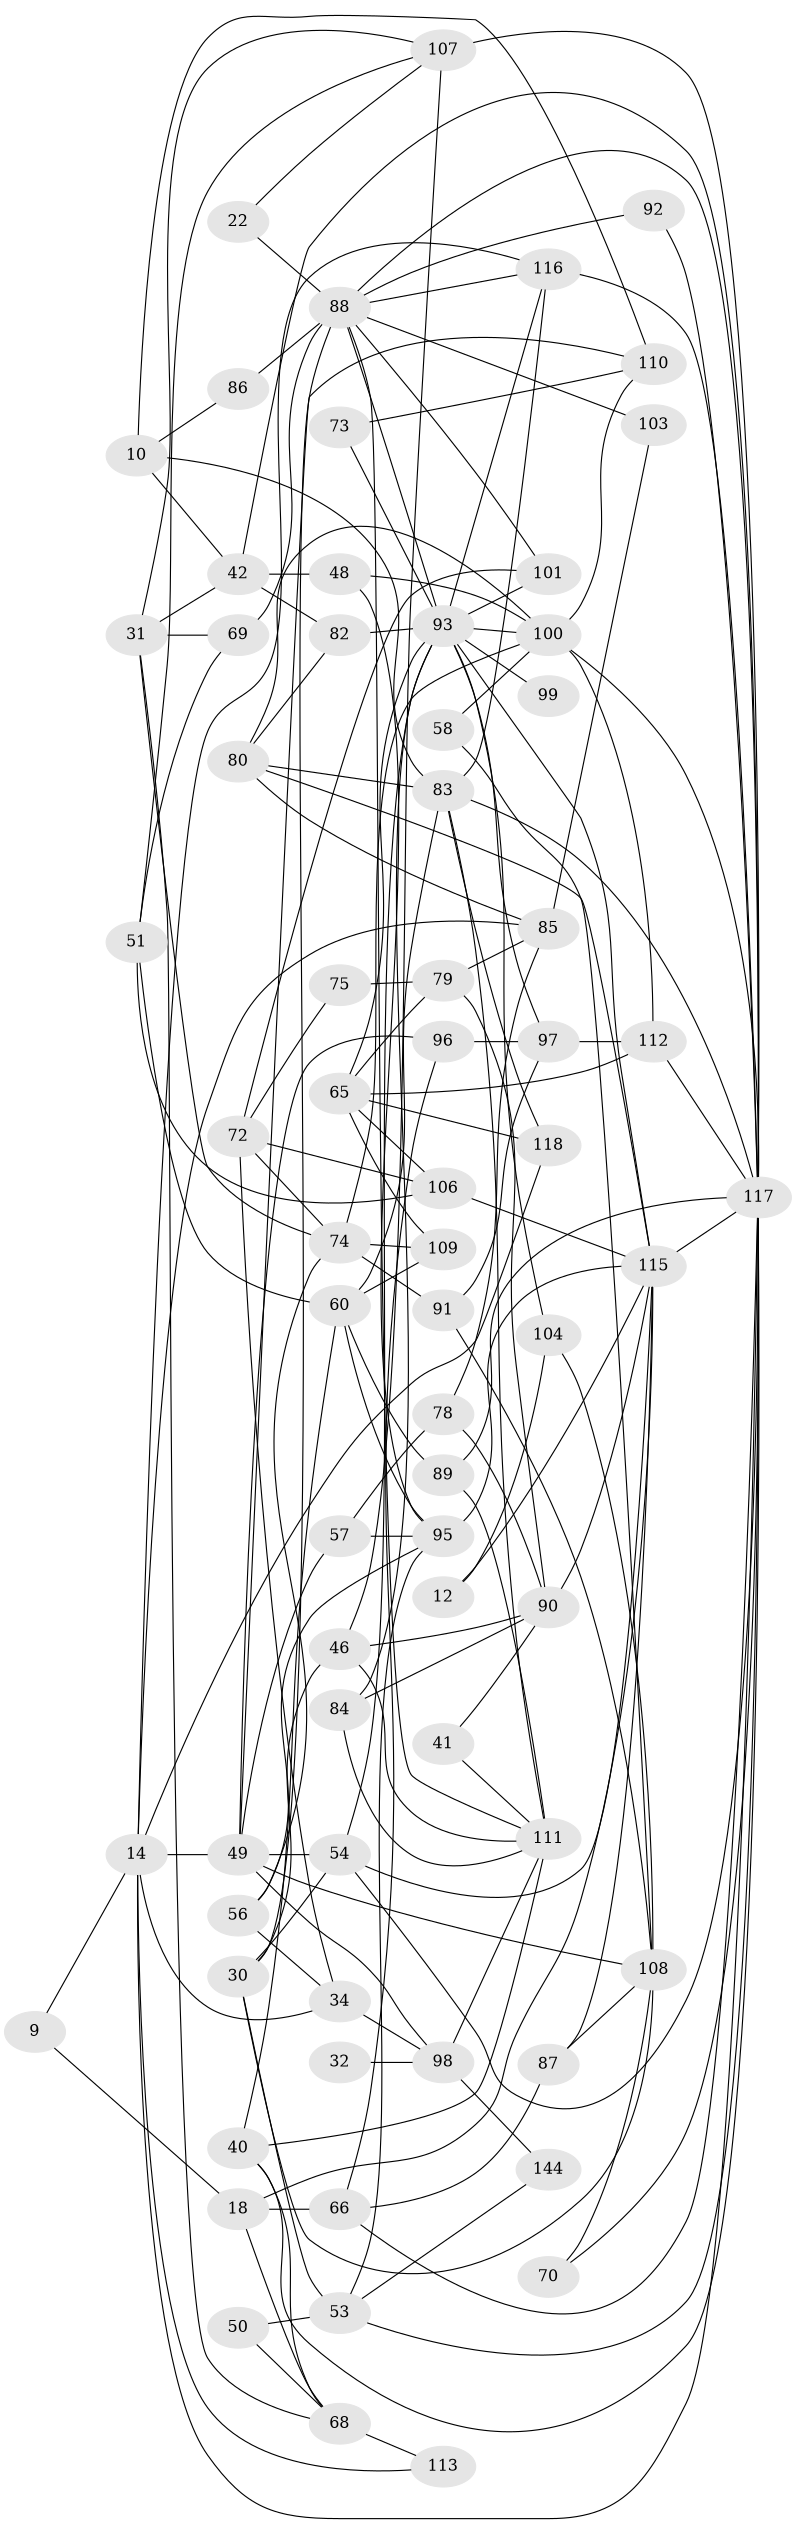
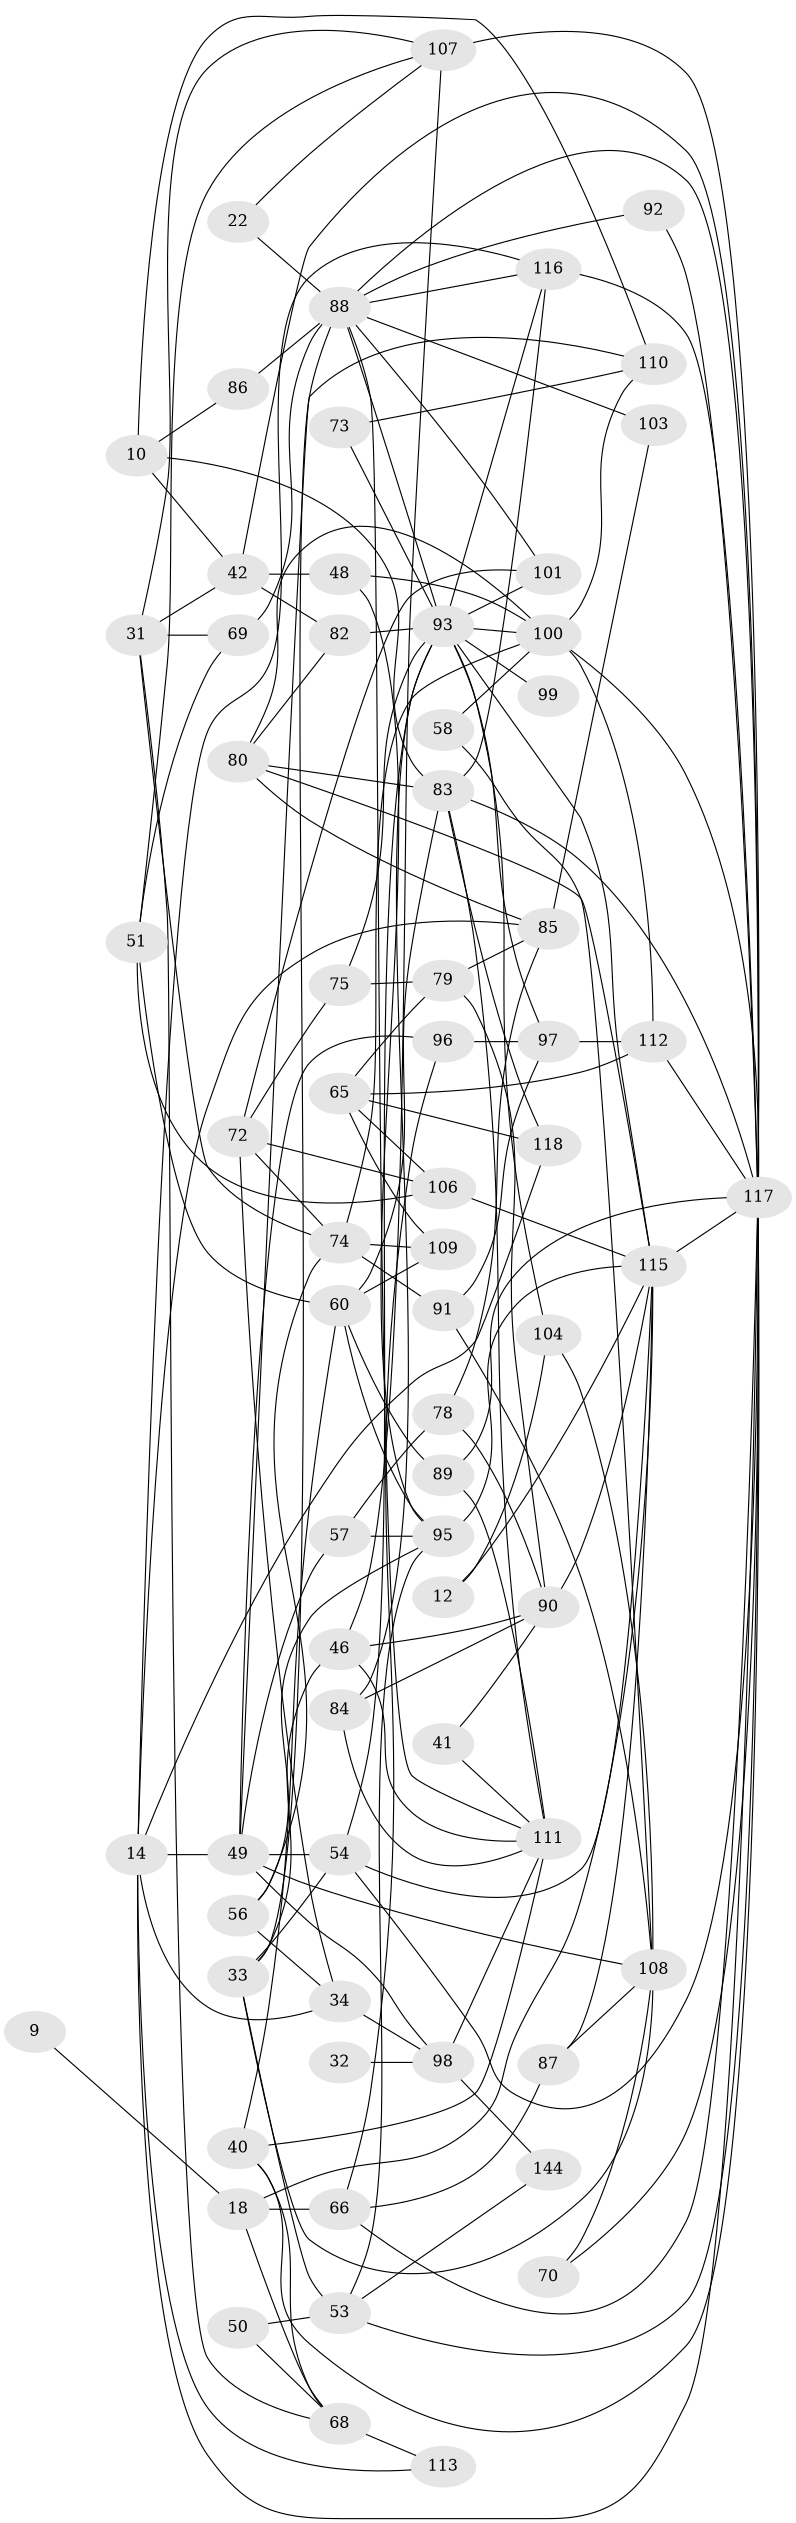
  graph {
    rankdir=LR
    node [color=gray90 style=filled]
    9
    14
    18 [super="+1"]
    49 [super="+6+22"]
    85
    n6 [label=34]
    113
    116 [super="+67"]
    117 [super="+19+102"]
    118
    115 [super="+4+64"]
    66
    68
    10
    42
    83 [super="+44"]
    86
    110 [super="+71"]
    48
    82
    111 [super="+39+105"]
    88 [super="+2+11+62"]
    104 [super="+21"]
    108 [super="+55"]
    12
    54 [super="+38"]
    98 [super="+76"]
    57
    96
    103
    87
-   30 [super="+25"]
+   30 [super="+25" label=33]
    46
    53
    107 [super="+16+43"]
    90 [super="+37"]
    95 [super="+34"]
    n38 [label=144]
    93 [super="+45+77"]
    101
    92
    31
    69
    74 [super="+33"]
    100 [super="+47+15+23"]
    109 [super="+28"]
    91
    32
    60 [super="+59"]
    89
    40
    41
    112
    78
    97
    50
    51
    106
    n59 [label=22]
    99
    56
    58
    65 [super="+35"]
    79
    70
    72
    75
    73
    80
    84
-   9 -- 14
    9 -- 18
    14 -- 49
    14 -- 85
    14 -- n6
    14 -- 113
    14 -- 116 [weight=2]
    14 -- 117
    14 -- 118
    18 -- 115
    18 -- 66 [weight=2]
    18 -- 68
    49 -- 110 [weight=2]
    49 -- 108 [weight=2]
    49 -- 54 [weight=3]
    49 -- 98 [weight=4]
    49 -- 57
    49 -- 96
    85 -- 103
    n6 -- 98
    116 -- 117
    115 -- 117 [weight=2]
    66 -- 117
    66 -- 96
    66 -- 87
    68 -- 113
    10 -- 42
    10 -- 83 [weight=2]
    10 -- 86
    10 -- 110 [weight=2]
    42 -- 117
    42 -- 48
    42 -- 82
    83 -- 116
    83 -- 117 [weight=2]
    83 -- 118
    83 -- 111
    86 -- 88
    48 -- 95
    48 -- 100
    82 -- 93
    88 -- 116 [weight=2]
    88 -- 117
    88 -- 111 [weight=2]
    88 -- 103 [weight=2]
    88 -- 93
    88 -- 101
    88 -- 92
    104 -- 108
    12 -- 115
    12 -- 104
    54 -- 117 [weight=2]
    54 -- 115
    54 -- 93
    98 -- 111 [weight=3]
    98 -- n38
    57 -- 95
    57 -- 78
    96 -- 97
    87 -- 115
    87 -- 108
    30 -- 88
    30 -- 108
    30 -- 54
    30 -- 46
    30 -- 53
    46 -- 111
    46 -- 107
    46 -- 90
    53 -- 117
    53 -- 95 [weight=2]
    53 -- n38
    107 -- 117
    90 -- 115
    95 -- 115
    93 -- 116
    93 -- 115 [weight=2]
    93 -- 104 [weight=4]
    93 -- 101
    93 -- 100
    93 -- 97
    93 -- 99
    92 -- 117
    31 -- 68
    31 -- 42
    31 -- 107
    31 -- 69
    31 -- 74
    69 -- 88
    74 -- 100
    74 -- 109
    74 -- 91
    100 -- 117 [weight=2]
    100 -- 110 [weight=2]
    100 -- 112 [weight=2]
    91 -- 108
    91 -- 97
    32 -- 98
    60 -- 83
    60 -- 95 [weight=2]
    60 -- 109 [weight=2]
    60 -- 89
    89 -- 117
    89 -- 111
    40 -- 117 [weight=2]
    40 -- 68
    40 -- 111
    40 -- 60
    41 -- 111
    41 -- 90
    112 -- 117
    78 -- 85
    78 -- 90
    97 -- 112
    50 -- 68
    50 -- 53
    51 -- 107
    51 -- 69
    51 -- 60
    51 -- 106
    106 -- 115
    n59 -- 88
    n59 -- 107
    56 -- n6
    56 -- 95
    56 -- 74
    58 -- 108
    58 -- 100
    65 -- 118
    65 -- 109
    65 -- 112
    65 -- 106
    65 -- 79
    79 -- 85
    79 -- 90
    70 -- 117
    70 -- 108
    72 -- n6
    72 -- 101
    72 -- 74
    72 -- 106
    72 -- 75
-   65 -- 93
+   75 -- 93
    75 -- 79
    73 -- 110
    73 -- 93
    80 -- 85
    80 -- 115
    80 -- 83
    80 -- 82
    80 -- 100
    84 -- 111
    84 -- 90
    84 -- 93
  }
